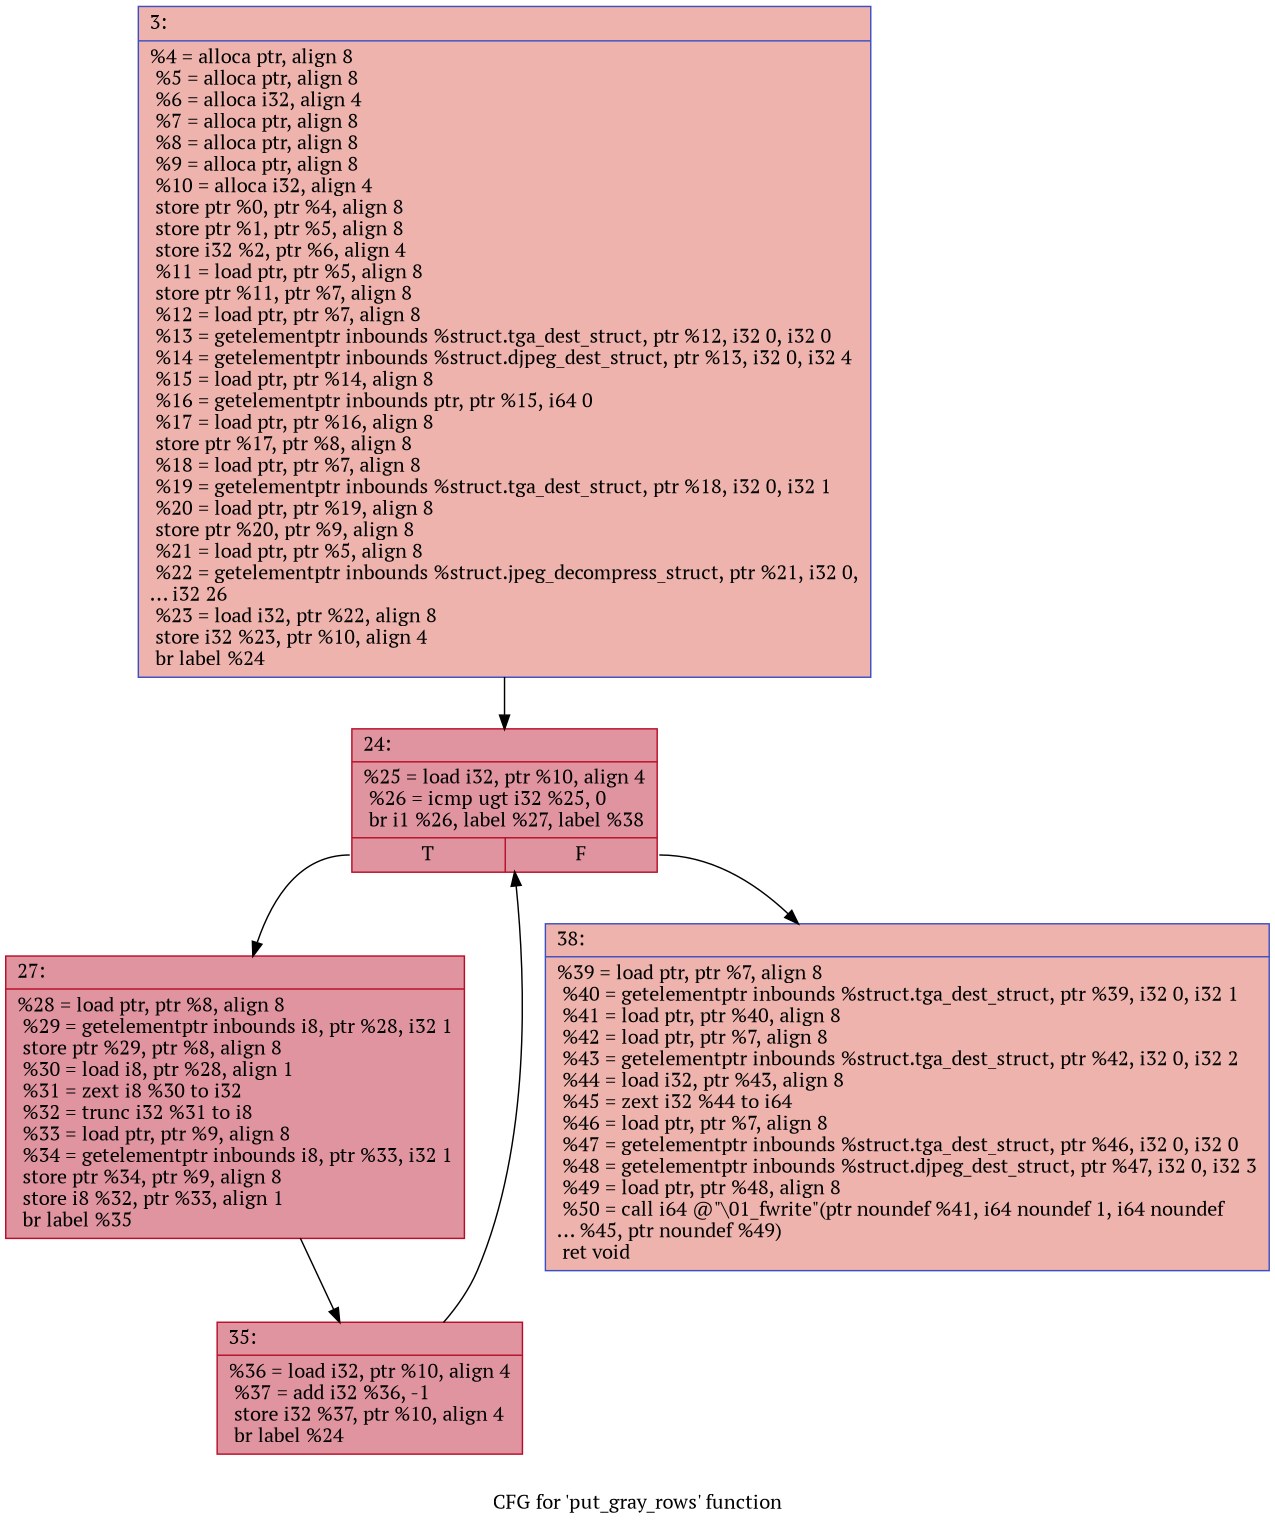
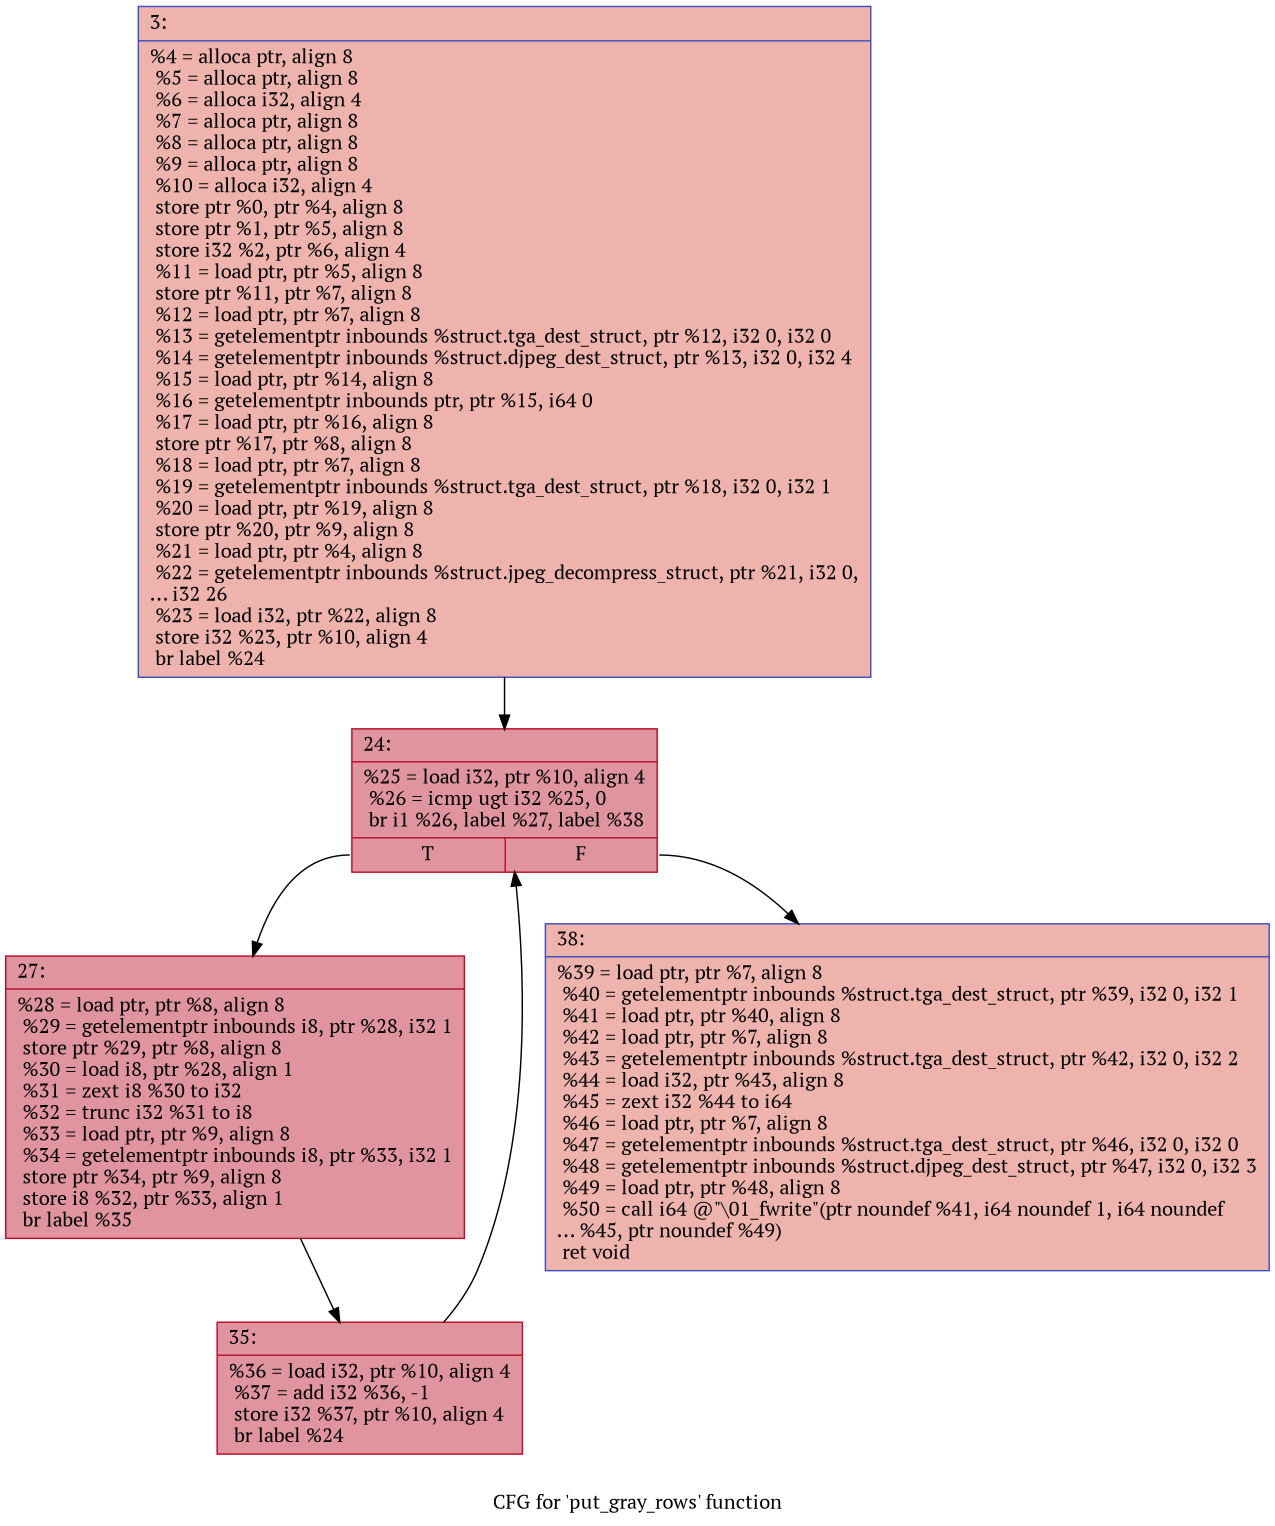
  digraph {
    label="CFG for 'put_gray_rows' function"
    fontname="PT Serif"
    node [color="#b70d28ff" fillcolor="#b70d2870" fontname="PT Serif" shape=record style=filled]
    edge [fontname="PT Serif"]
-   n1 [color="#3d50c3ff" fillcolor="#d6524470" label="{3:\l|  %4 = alloca ptr, align 8\l  %5 = alloca ptr, align 8\l  %6 = alloca i32, align 4\l  %7 = alloca ptr, align 8\l  %8 = alloca ptr, align 8\l  %9 = alloca ptr, align 8\l  %10 = alloca i32, align 4\l  store ptr %0, ptr %4, align 8\l  store ptr %1, ptr %5, align 8\l  store i32 %2, ptr %6, align 4\l  %11 = load ptr, ptr %5, align 8\l  store ptr %11, ptr %7, align 8\l  %12 = load ptr, ptr %7, align 8\l  %13 = getelementptr inbounds %struct.tga_dest_struct, ptr %12, i32 0, i32 0\l  %14 = getelementptr inbounds %struct.djpeg_dest_struct, ptr %13, i32 0, i32 4\l  %15 = load ptr, ptr %14, align 8\l  %16 = getelementptr inbounds ptr, ptr %15, i64 0\l  %17 = load ptr, ptr %16, align 8\l  store ptr %17, ptr %8, align 8\l  %18 = load ptr, ptr %7, align 8\l  %19 = getelementptr inbounds %struct.tga_dest_struct, ptr %18, i32 0, i32 1\l  %20 = load ptr, ptr %19, align 8\l  store ptr %20, ptr %9, align 8\l  %21 = load ptr, ptr %5, align 8\l  %22 = getelementptr inbounds %struct.jpeg_decompress_struct, ptr %21, i32 0,\l... i32 26\l  %23 = load i32, ptr %22, align 8\l  store i32 %23, ptr %10, align 4\l  br label %24\l}"]
+   n1 [color="#3d50c3ff" fillcolor="#d6524470" label="{3:\l|  %4 = alloca ptr, align 8\l  %5 = alloca ptr, align 8\l  %6 = alloca i32, align 4\l  %7 = alloca ptr, align 8\l  %8 = alloca ptr, align 8\l  %9 = alloca ptr, align 8\l  %10 = alloca i32, align 4\l  store ptr %0, ptr %4, align 8\l  store ptr %1, ptr %5, align 8\l  store i32 %2, ptr %6, align 4\l  %11 = load ptr, ptr %5, align 8\l  store ptr %11, ptr %7, align 8\l  %12 = load ptr, ptr %7, align 8\l  %13 = getelementptr inbounds %struct.tga_dest_struct, ptr %12, i32 0, i32 0\l  %14 = getelementptr inbounds %struct.djpeg_dest_struct, ptr %13, i32 0, i32 4\l  %15 = load ptr, ptr %14, align 8\l  %16 = getelementptr inbounds ptr, ptr %15, i64 0\l  %17 = load ptr, ptr %16, align 8\l  store ptr %17, ptr %8, align 8\l  %18 = load ptr, ptr %7, align 8\l  %19 = getelementptr inbounds %struct.tga_dest_struct, ptr %18, i32 0, i32 1\l  %20 = load ptr, ptr %19, align 8\l  store ptr %20, ptr %9, align 8\l  %21 = load ptr, ptr %4, align 8\l  %22 = getelementptr inbounds %struct.jpeg_decompress_struct, ptr %21, i32 0,\l... i32 26\l  %23 = load i32, ptr %22, align 8\l  store i32 %23, ptr %10, align 4\l  br label %24\l}"]
    n2 [label="{24:\l|  %25 = load i32, ptr %10, align 4\l  %26 = icmp ugt i32 %25, 0\l  br i1 %26, label %27, label %38\l|{<s0>T|<s1>F}}"]
    n3 [label="{27:\l|  %28 = load ptr, ptr %8, align 8\l  %29 = getelementptr inbounds i8, ptr %28, i32 1\l  store ptr %29, ptr %8, align 8\l  %30 = load i8, ptr %28, align 1\l  %31 = zext i8 %30 to i32\l  %32 = trunc i32 %31 to i8\l  %33 = load ptr, ptr %9, align 8\l  %34 = getelementptr inbounds i8, ptr %33, i32 1\l  store ptr %34, ptr %9, align 8\l  store i8 %32, ptr %33, align 1\l  br label %35\l}"]
    n4 [color="#3d50c3ff" fillcolor="#d6524470" label="{38:\l|  %39 = load ptr, ptr %7, align 8\l  %40 = getelementptr inbounds %struct.tga_dest_struct, ptr %39, i32 0, i32 1\l  %41 = load ptr, ptr %40, align 8\l  %42 = load ptr, ptr %7, align 8\l  %43 = getelementptr inbounds %struct.tga_dest_struct, ptr %42, i32 0, i32 2\l  %44 = load i32, ptr %43, align 8\l  %45 = zext i32 %44 to i64\l  %46 = load ptr, ptr %7, align 8\l  %47 = getelementptr inbounds %struct.tga_dest_struct, ptr %46, i32 0, i32 0\l  %48 = getelementptr inbounds %struct.djpeg_dest_struct, ptr %47, i32 0, i32 3\l  %49 = load ptr, ptr %48, align 8\l  %50 = call i64 @\"\\01_fwrite\"(ptr noundef %41, i64 noundef 1, i64 noundef\l... %45, ptr noundef %49)\l  ret void\l}"]
    n5 [label="{35:\l|  %36 = load i32, ptr %10, align 4\l  %37 = add i32 %36, -1\l  store i32 %37, ptr %10, align 4\l  br label %24\l}"]
    n1 -> n2
    n2 -> n3 [tailport=s0]
    n2 -> n4 [tailport=s1]
    n3 -> n5
    n5 -> n2
  }
